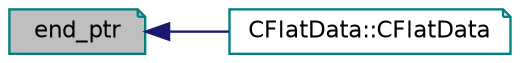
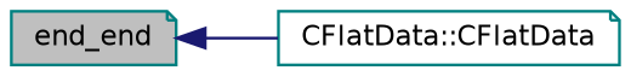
  digraph {
    rankdir=LR
    node [color=teal fontname=Helvetica fontsize=10 shape=note style=filled]
-   n1 [fillcolor=grey75 fontcolor=black height=0.2 label=end_ptr width=0.4]
+   n1 [fillcolor=grey75 fontcolor=black height=0.2 label=end_end width=0.4]
    n2 [fillcolor=white height=0.2 label="CFlatData::CFlatData" width=0.4]
    n1 -> n2 [color=midnightblue dir=back fontname=Helvetica fontsize=10 labelfontname=Helvetica labelfontsize=10 style=solid]
  }
